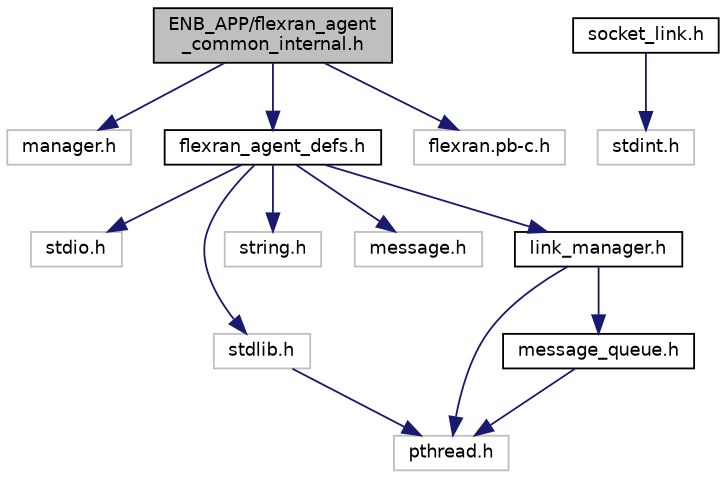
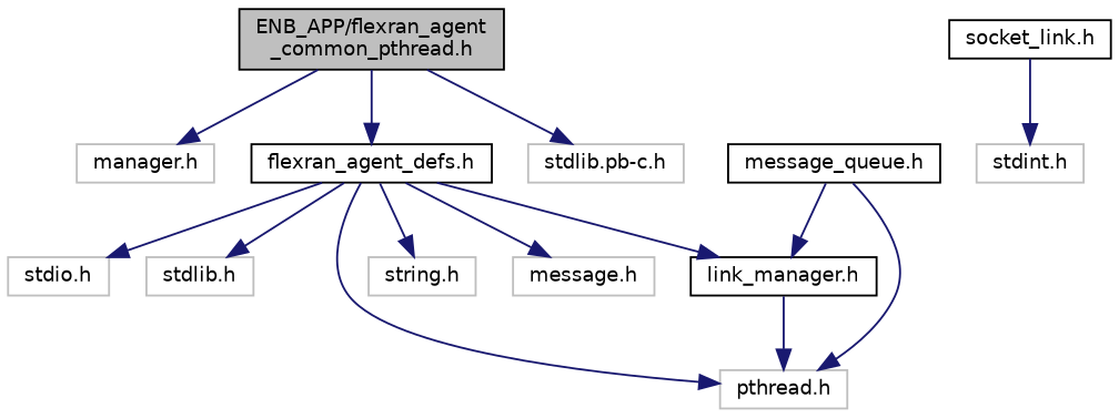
  digraph {
    node [color=grey75 fillcolor=white fontname=Helvetica fontsize=10 shape=record style=filled]
    edge [color=midnightblue fontname=Helvetica fontsize=10 labelfontname=Helvetica labelfontsize=10 style=solid]
-   n1 [color=black fillcolor=grey75 fontcolor=black height=0.2 label="ENB_APP/flexran_agent\l_common_internal.h" width=0.4]
+   n1 [color=black fillcolor=grey75 fontcolor=black height=0.2 label="ENB_APP/flexran_agent\l_common_pthread.h" width=0.4]
    n2 [height=0.2 label="manager.h" width=0.4]
    n3 [color=black height=0.2 label="flexran_agent_defs.h" width=0.4]
-   n4 [height=0.2 label="flexran.pb-c.h" width=0.4]
+   n4 [height=0.2 label="stdlib.pb-c.h" width=0.4]
    n5 [height=0.2 label="stdio.h" width=0.4]
    n6 [height=0.2 label="stdlib.h" width=0.4]
    n7 [height=0.2 label="pthread.h" width=0.4]
    n8 [height=0.2 label="string.h" width=0.4]
    n9 [height=0.2 label="message.h" width=0.4]
    n10 [color=black height=0.2 label="link_manager.h" width=0.4]
    n11 [color=black height=0.2 label="message_queue.h" width=0.4]
    n12 [color=black height=0.2 label="socket_link.h" width=0.4]
    n13 [height=0.2 label="stdint.h" width=0.4]
    n1 -> n2
    n1 -> n3
    n1 -> n4
    n3 -> n5
    n3 -> n6
-   n6 -> n7
+   n3 -> n7
    n3 -> n8
    n3 -> n9
    n3 -> n10
    n10 -> n7
-   n10 -> n11
+   n11 -> n10
    n11 -> n7
    n12 -> n13
  }
